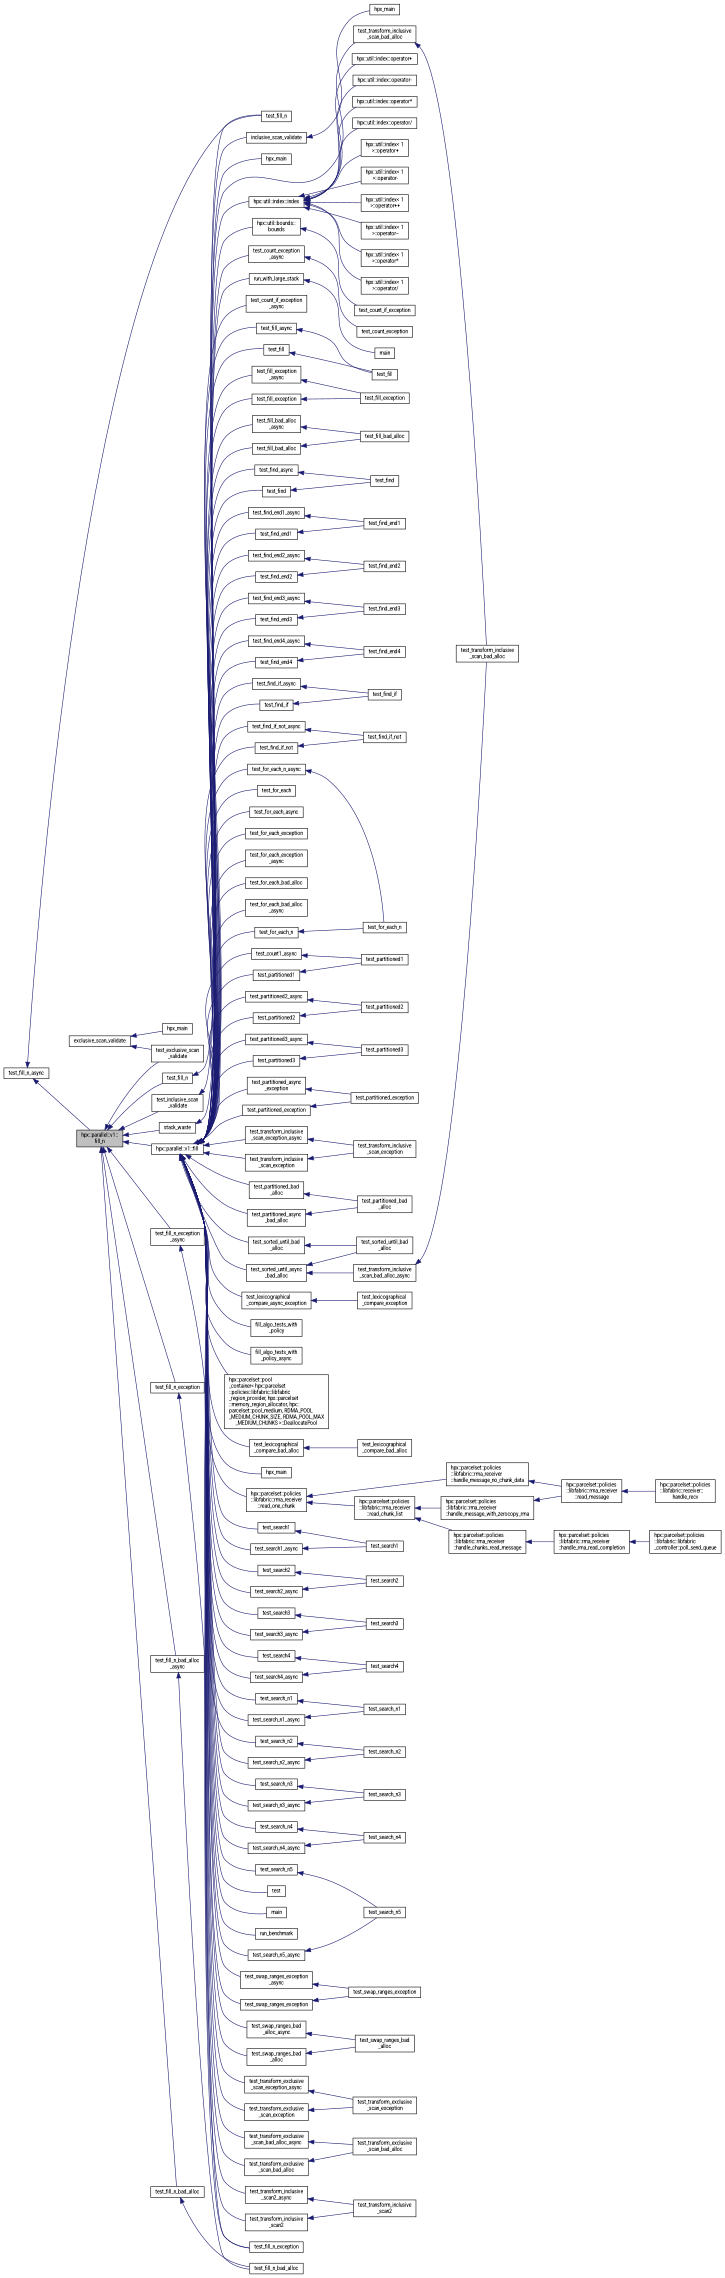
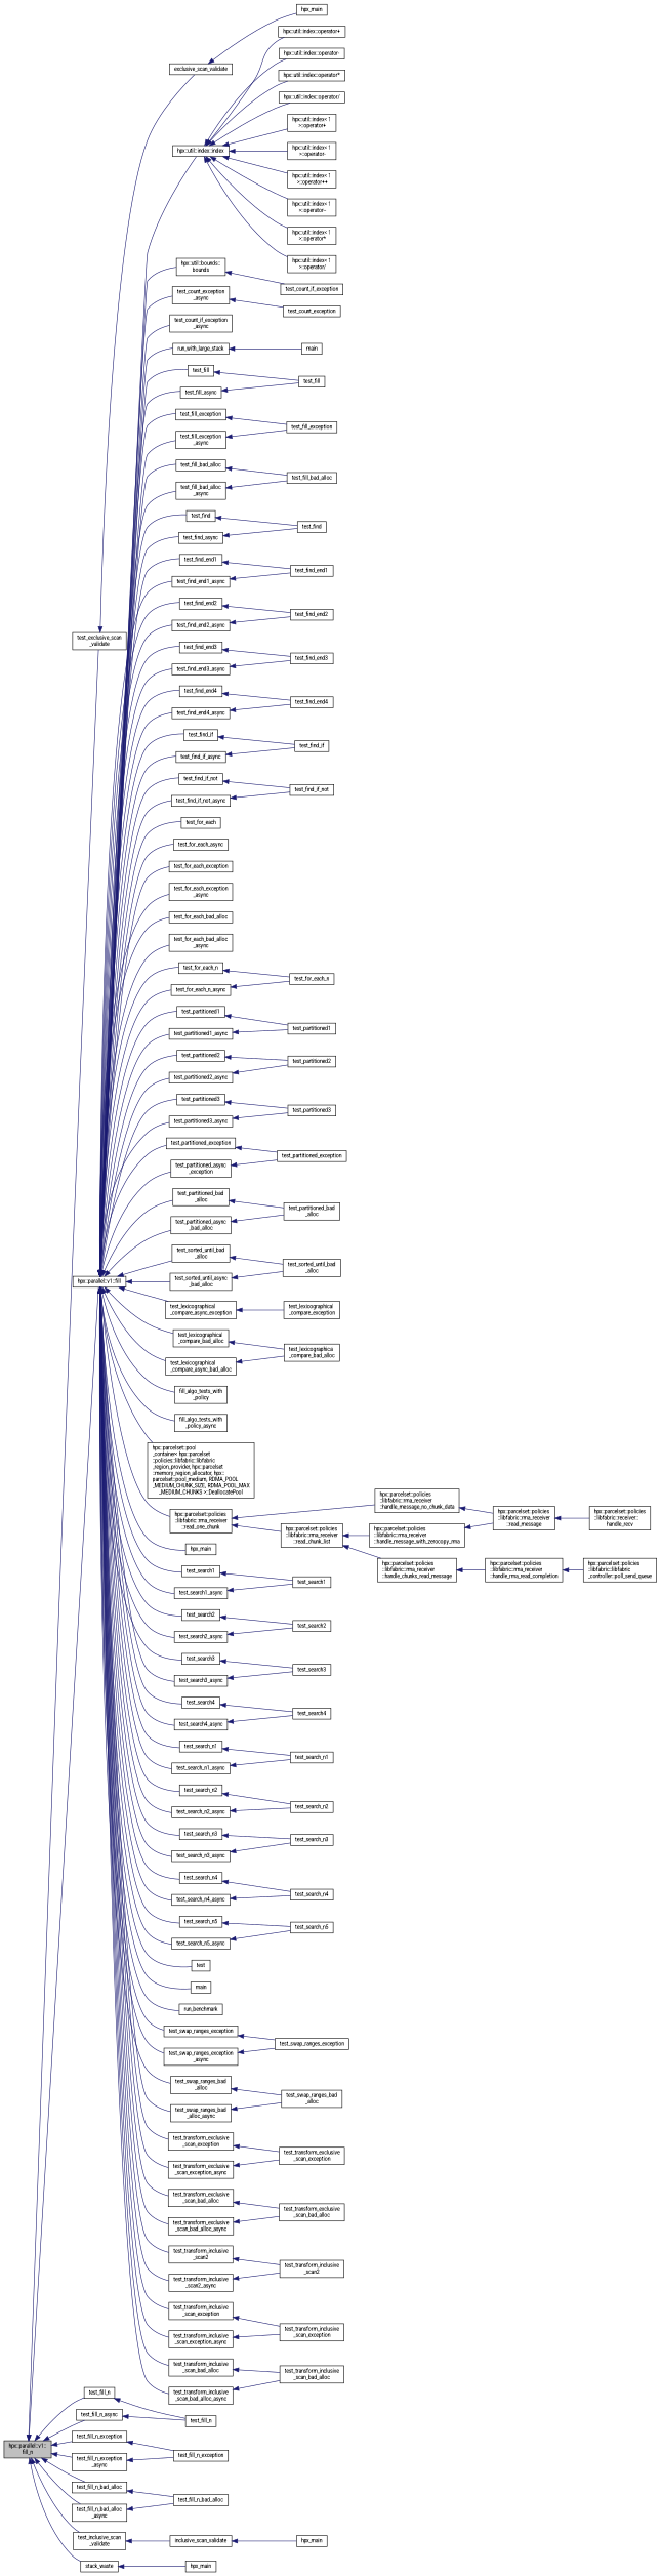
  digraph {
    fontname="Roboto Condensed"
    rankdir=LR
    node [color=black fillcolor=white fontname="Roboto Condensed" fontsize=10 shape=record style=filled]
    edge [color=midnightblue dir=back fontname="Roboto Condensed" fontsize=10 labelfontname=Helvetica labelfontsize=10 style=solid]
    n1 [fillcolor=grey75 fontcolor=black height=0.2 label="hpx::parallel::v1::\lfill_n" width=0.4]
    n2 [height=0.2 label="test_exclusive_scan\l_validate" width=0.4]
    n3 [height=0.2 label="hpx::parallel::v1::fill" width=0.4]
    n4 [height=0.2 label=test_fill_n width=0.4]
    n5 [height=0.2 label=test_fill_n_async width=0.4]
    n6 [height=0.2 label=test_fill_n_exception width=0.4]
    n7 [height=0.2 label="test_fill_n_exception\l_async" width=0.4]
    n8 [height=0.2 label=test_fill_n_bad_alloc width=0.4]
    n9 [height=0.2 label="test_fill_n_bad_alloc\l_async" width=0.4]
    n10 [height=0.2 label="test_inclusive_scan\l_validate" width=0.4]
    n11 [height=0.2 label=stack_waste width=0.4]
    n12 [height=0.2 label=exclusive_scan_validate width=0.4]
    n13 [height=0.2 label="hpx::util::index::index" width=0.4]
    n14 [height=0.2 label="hpx::util::bounds::\lbounds" width=0.4]
    n15 [height=0.2 label="test_count_exception\l_async" width=0.4]
    n16 [height=0.2 label="test_count_if_exception\l_async" width=0.4]
    n17 [height=0.2 label=run_with_large_stack width=0.4]
    n18 [height=0.2 label=test_fill width=0.4]
    n19 [height=0.2 label=test_fill_async width=0.4]
    n20 [height=0.2 label=test_fill_exception width=0.4]
    n21 [height=0.2 label="test_fill_exception\l_async" width=0.4]
    n22 [height=0.2 label=test_fill_bad_alloc width=0.4]
    n23 [height=0.2 label="test_fill_bad_alloc\l_async" width=0.4]
    n24 [height=0.2 label=test_find width=0.4]
    n25 [height=0.2 label=test_find_async width=0.4]
    n26 [height=0.2 label=test_find_end1 width=0.4]
    n27 [height=0.2 label=test_find_end1_async width=0.4]
    n28 [height=0.2 label=test_find_end2 width=0.4]
    n29 [height=0.2 label=test_find_end2_async width=0.4]
    n30 [height=0.2 label=test_find_end3 width=0.4]
    n31 [height=0.2 label=test_find_end3_async width=0.4]
    n32 [height=0.2 label=test_find_end4 width=0.4]
    n33 [height=0.2 label=test_find_end4_async width=0.4]
    n34 [height=0.2 label=test_find_if width=0.4]
    n35 [height=0.2 label=test_find_if_async width=0.4]
    n36 [height=0.2 label=test_find_if_not width=0.4]
    n37 [height=0.2 label=test_find_if_not_async width=0.4]
    n38 [height=0.2 label=test_for_each width=0.4]
    n39 [height=0.2 label=test_for_each_async width=0.4]
    n40 [height=0.2 label=test_for_each_exception width=0.4]
    n41 [height=0.2 label="test_for_each_exception\l_async" width=0.4]
    n42 [height=0.2 label=test_for_each_bad_alloc width=0.4]
    n43 [height=0.2 label="test_for_each_bad_alloc\l_async" width=0.4]
    n44 [height=0.2 label=test_for_each_n width=0.4]
    n45 [height=0.2 label=test_for_each_n_async width=0.4]
    n46 [height=0.2 label=test_partitioned1 width=0.4]
-   n47 [height=0.2 label=test_count1_async width=0.4]
+   n47 [height=0.2 label=test_partitioned1_async width=0.4]
    n48 [height=0.2 label=test_partitioned2 width=0.4]
    n49 [height=0.2 label=test_partitioned2_async width=0.4]
    n50 [height=0.2 label=test_partitioned3 width=0.4]
    n51 [height=0.2 label=test_partitioned3_async width=0.4]
    n52 [height=0.2 label=test_partitioned_exception width=0.4]
    n53 [height=0.2 label="test_partitioned_async\l_exception" width=0.4]
    n54 [height=0.2 label="test_partitioned_bad\l_alloc" width=0.4]
    n55 [height=0.2 label="test_partitioned_async\l_bad_alloc" width=0.4]
    n56 [height=0.2 label="test_sorted_until_bad\l_alloc" width=0.4]
    n57 [height=0.2 label="test_sorted_until_async\l_bad_alloc" width=0.4]
    n58 [height=0.2 label="test_lexicographical\l_compare_async_exception" width=0.4]
    n59 [height=0.2 label="test_lexicographical\l_compare_bad_alloc" width=0.4]
+   n60 [height=0.2 label="test_lexicographical\l_compare_async_bad_alloc" width=0.4]
    n61 [height=0.2 label="fill_algo_tests_with\l_policy" width=0.4]
    n62 [height=0.2 label="fill_algo_tests_with\l_policy_async" width=0.4]
    n63 [height=0.2 label="hpx::parcelset::pool\l_container\< hpx::parcelset\l::policies::libfabric::libfabric\l_region_provider, hpx::parcelset\l::memory_region_allocator, hpx::\lparcelset::pool_medium, RDMA_POOL\l_MEDIUM_CHUNK_SIZE, RDMA_POOL_MAX\l_MEDIUM_CHUNKS \>::DeallocatePool" width=0.4]
    n64 [height=0.2 label="hpx::parcelset::policies\l::libfabric::rma_receiver\l::read_one_chunk" width=0.4]
    n65 [height=0.2 label=hpx_main width=0.4]
    n66 [height=0.2 label=test_search1 width=0.4]
    n67 [height=0.2 label=test_search1_async width=0.4]
    n68 [height=0.2 label=test_search2 width=0.4]
    n69 [height=0.2 label=test_search2_async width=0.4]
    n70 [height=0.2 label=test_search3 width=0.4]
    n71 [height=0.2 label=test_search3_async width=0.4]
    n72 [height=0.2 label=test_search4 width=0.4]
    n73 [height=0.2 label=test_search4_async width=0.4]
    n74 [height=0.2 label=test_search_n1 width=0.4]
    n75 [height=0.2 label=test_search_n1_async width=0.4]
    n76 [height=0.2 label=test_search_n2 width=0.4]
    n77 [height=0.2 label=test_search_n2_async width=0.4]
    n78 [height=0.2 label=test_search_n3 width=0.4]
    n79 [height=0.2 label=test_search_n3_async width=0.4]
    n80 [height=0.2 label=test_search_n4 width=0.4]
    n81 [height=0.2 label=test_search_n4_async width=0.4]
    n82 [height=0.2 label=test_search_n5 width=0.4]
    n83 [height=0.2 label=test_search_n5_async width=0.4]
    n84 [height=0.2 label=test width=0.4]
    n85 [height=0.2 label=main width=0.4]
    n86 [height=0.2 label=run_benchmark width=0.4]
    n87 [height=0.2 label=test_swap_ranges_exception width=0.4]
    n88 [height=0.2 label="test_swap_ranges_exception\l_async" width=0.4]
    n89 [height=0.2 label="test_swap_ranges_bad\l_alloc" width=0.4]
    n90 [height=0.2 label="test_swap_ranges_bad\l_alloc_async" width=0.4]
    n91 [height=0.2 label="test_transform_exclusive\l_scan_exception" width=0.4]
    n92 [height=0.2 label="test_transform_exclusive\l_scan_exception_async" width=0.4]
    n93 [height=0.2 label="test_transform_exclusive\l_scan_bad_alloc" width=0.4]
    n94 [height=0.2 label="test_transform_exclusive\l_scan_bad_alloc_async" width=0.4]
    n95 [height=0.2 label="test_transform_inclusive\l_scan2" width=0.4]
    n96 [height=0.2 label="test_transform_inclusive\l_scan2_async" width=0.4]
    n97 [height=0.2 label="test_transform_inclusive\l_scan_exception" width=0.4]
    n98 [height=0.2 label="test_transform_inclusive\l_scan_exception_async" width=0.4]
    n99 [height=0.2 label="test_transform_inclusive\l_scan_bad_alloc" width=0.4]
    n100 [height=0.2 label="test_transform_inclusive\l_scan_bad_alloc_async" width=0.4]
    n101 [height=0.2 label=test_fill_n width=0.4]
    n102 [height=0.2 label=test_fill_n_exception width=0.4]
    n103 [height=0.2 label=test_fill_n_bad_alloc width=0.4]
    n104 [height=0.2 label=inclusive_scan_validate width=0.4]
    n105 [height=0.2 label=hpx_main width=0.4]
    n106 [height=0.2 label=hpx_main width=0.4]
    n107 [height=0.2 label="hpx::util::index::operator+" width=0.4]
    n108 [height=0.2 label="hpx::util::index::operator-" width=0.4]
    n109 [height=0.2 label="hpx::util::index::operator*" width=0.4]
    n110 [height=0.2 label="hpx::util::index::operator/" width=0.4]
    n111 [height=0.2 label="hpx::util::index\< 1\l \>::operator+" width=0.4]
    n112 [height=0.2 label="hpx::util::index\< 1\l \>::operator-" width=0.4]
    n113 [height=0.2 label="hpx::util::index\< 1\l \>::operator++" width=0.4]
    n114 [height=0.2 label="hpx::util::index\< 1\l \>::operator--" width=0.4]
    n115 [height=0.2 label="hpx::util::index\< 1\l \>::operator*" width=0.4]
    n116 [height=0.2 label="hpx::util::index\< 1\l \>::operator/" width=0.4]
    n117 [height=0.2 label=test_count_if_exception width=0.4]
    n118 [height=0.2 label=test_count_exception width=0.4]
    n119 [height=0.2 label=main width=0.4]
    n120 [height=0.2 label=test_fill width=0.4]
    n121 [height=0.2 label=test_fill_exception width=0.4]
    n122 [height=0.2 label=test_fill_bad_alloc width=0.4]
    n123 [height=0.2 label=test_find width=0.4]
    n124 [height=0.2 label=test_find_end1 width=0.4]
    n125 [height=0.2 label=test_find_end2 width=0.4]
    n126 [height=0.2 label=test_find_end3 width=0.4]
    n127 [height=0.2 label=test_find_end4 width=0.4]
    n128 [height=0.2 label=test_find_if width=0.4]
    n129 [height=0.2 label=test_find_if_not width=0.4]
    n130 [height=0.2 label=test_for_each_n width=0.4]
    n131 [height=0.2 label=test_partitioned1 width=0.4]
    n132 [height=0.2 label=test_partitioned2 width=0.4]
    n133 [height=0.2 label=test_partitioned3 width=0.4]
    n134 [height=0.2 label=test_partitioned_exception width=0.4]
    n135 [height=0.2 label="test_partitioned_bad\l_alloc" width=0.4]
    n136 [height=0.2 label="test_sorted_until_bad\l_alloc" width=0.4]
    n137 [height=0.2 label="test_lexicographical\l_compare_exception" width=0.4]
    n138 [height=0.2 label="test_lexicographical\l_compare_bad_alloc" width=0.4]
    n139 [height=0.2 label="hpx::parcelset::policies\l::libfabric::rma_receiver\l::handle_message_no_chunk_data" width=0.4]
    n140 [height=0.2 label="hpx::parcelset::policies\l::libfabric::rma_receiver\l::read_chunk_list" width=0.4]
    n141 [height=0.2 label=test_search1 width=0.4]
    n142 [height=0.2 label=test_search2 width=0.4]
    n143 [height=0.2 label=test_search3 width=0.4]
    n144 [height=0.2 label=test_search4 width=0.4]
    n145 [height=0.2 label=test_search_n1 width=0.4]
    n146 [height=0.2 label=test_search_n2 width=0.4]
    n147 [height=0.2 label=test_search_n3 width=0.4]
    n148 [height=0.2 label=test_search_n4 width=0.4]
    n149 [height=0.2 label=test_search_n5 width=0.4]
    n150 [height=0.2 label=test_swap_ranges_exception width=0.4]
    n151 [height=0.2 label="test_swap_ranges_bad\l_alloc" width=0.4]
    n152 [height=0.2 label="test_transform_exclusive\l_scan_exception" width=0.4]
    n153 [height=0.2 label="test_transform_exclusive\l_scan_bad_alloc" width=0.4]
    n154 [height=0.2 label="test_transform_inclusive\l_scan2" width=0.4]
    n155 [height=0.2 label="test_transform_inclusive\l_scan_exception" width=0.4]
    n156 [height=0.2 label="test_transform_inclusive\l_scan_bad_alloc" width=0.4]
    n157 [height=0.2 label="hpx::parcelset::policies\l::libfabric::rma_receiver\l::read_message" width=0.4]
    n158 [height=0.2 label="hpx::parcelset::policies\l::libfabric::rma_receiver\l::handle_message_with_zerocopy_rma" width=0.4]
    n159 [height=0.2 label="hpx::parcelset::policies\l::libfabric::rma_receiver\l::handle_chunks_read_message" width=0.4]
    n160 [height=0.2 label="hpx::parcelset::policies\l::libfabric::receiver::\lhandle_recv" width=0.4]
    n161 [height=0.2 label="hpx::parcelset::policies\l::libfabric::rma_receiver\l::handle_rma_read_completion" width=0.4]
    n162 [height=0.2 label="hpx::parcelset::policies\l::libfabric::libfabric\l_controller::poll_send_queue" width=0.4]
    n163 [height=0.2 label=hpx_main width=0.4]
    n1 -> n2
    n1 -> n3
    n1 -> n4
-   n5 -> n1
+   n1 -> n5
    n1 -> n6
    n1 -> n7
    n1 -> n8
    n1 -> n9
    n1 -> n10
    n1 -> n11
-   n12 -> n2
+   n2 -> n12
    n3 -> n13
    n3 -> n14
    n3 -> n15
    n3 -> n16
    n3 -> n17
    n3 -> n18
    n3 -> n19
    n3 -> n20
    n3 -> n21
    n3 -> n22
    n3 -> n23
    n3 -> n24
    n3 -> n25
    n3 -> n26
    n3 -> n27
    n3 -> n28
    n3 -> n29
    n3 -> n30
    n3 -> n31
    n3 -> n32
    n3 -> n33
    n3 -> n34
    n3 -> n35
    n3 -> n36
    n3 -> n37
    n3 -> n38
    n3 -> n39
    n3 -> n40
    n3 -> n41
    n3 -> n42
    n3 -> n43
    n3 -> n44
    n3 -> n45
    n3 -> n46
    n3 -> n47
    n3 -> n48
    n3 -> n49
    n3 -> n50
    n3 -> n51
    n3 -> n52
    n3 -> n53
    n3 -> n54
    n3 -> n55
    n3 -> n56
    n3 -> n57
    n3 -> n58
    n3 -> n59
+   n3 -> n60
    n3 -> n61
    n3 -> n62
    n3 -> n63
    n3 -> n64
    n3 -> n65
    n3 -> n66
    n3 -> n67
    n3 -> n68
    n3 -> n69
    n3 -> n70
    n3 -> n71
    n3 -> n72
    n3 -> n73
    n3 -> n74
    n3 -> n75
    n3 -> n76
    n3 -> n77
    n3 -> n78
    n3 -> n79
    n3 -> n80
    n3 -> n81
    n3 -> n82
    n3 -> n83
    n3 -> n84
    n3 -> n85
    n3 -> n86
    n3 -> n87
    n3 -> n88
    n3 -> n89
    n3 -> n90
    n3 -> n91
    n3 -> n92
    n3 -> n93
    n3 -> n94
    n3 -> n95
    n3 -> n96
    n3 -> n97
    n3 -> n98
    n3 -> n99
-   n57 -> n100
+   n3 -> n100
    n4 -> n101
    n5 -> n101
    n6 -> n102
    n7 -> n102
    n8 -> n103
    n9 -> n103
    n10 -> n104
    n11 -> n105
    n12 -> n106
    n13 -> n107
    n13 -> n108
    n13 -> n109
    n13 -> n110
    n13 -> n111
    n13 -> n112
    n13 -> n113
    n13 -> n114
    n13 -> n115
    n13 -> n116
    n14 -> n117
    n15 -> n118
    n17 -> n119
    n18 -> n120
    n19 -> n120
    n20 -> n121
    n21 -> n121
    n22 -> n122
    n23 -> n122
    n24 -> n123
    n25 -> n123
    n26 -> n124
    n27 -> n124
    n28 -> n125
    n29 -> n125
    n30 -> n126
    n31 -> n126
    n32 -> n127
    n33 -> n127
    n34 -> n128
    n35 -> n128
    n36 -> n129
    n37 -> n129
    n44 -> n130
    n45 -> n130
    n46 -> n131
    n47 -> n131
    n48 -> n132
    n49 -> n132
    n50 -> n133
    n51 -> n133
    n52 -> n134
    n53 -> n134
    n54 -> n135
    n55 -> n135
    n56 -> n136
    n57 -> n136
    n58 -> n137
    n59 -> n138
+   n60 -> n138
    n64 -> n139
    n64 -> n140
    n66 -> n141
    n67 -> n141
    n68 -> n142
    n69 -> n142
    n70 -> n143
    n71 -> n143
    n72 -> n144
    n73 -> n144
    n74 -> n145
    n75 -> n145
    n76 -> n146
    n77 -> n146
    n78 -> n147
    n79 -> n147
    n80 -> n148
    n81 -> n148
    n82 -> n149
    n83 -> n149
    n87 -> n150
    n88 -> n150
    n89 -> n151
    n90 -> n151
    n91 -> n152
    n92 -> n152
    n93 -> n153
    n94 -> n153
    n95 -> n154
    n96 -> n154
    n97 -> n155
    n98 -> n155
    n99 -> n156
    n100 -> n156
    n104 -> n163
    n139 -> n157
    n140 -> n158
    n140 -> n159
    n157 -> n160
    n158 -> n157
    n159 -> n161
    n161 -> n162
  }
